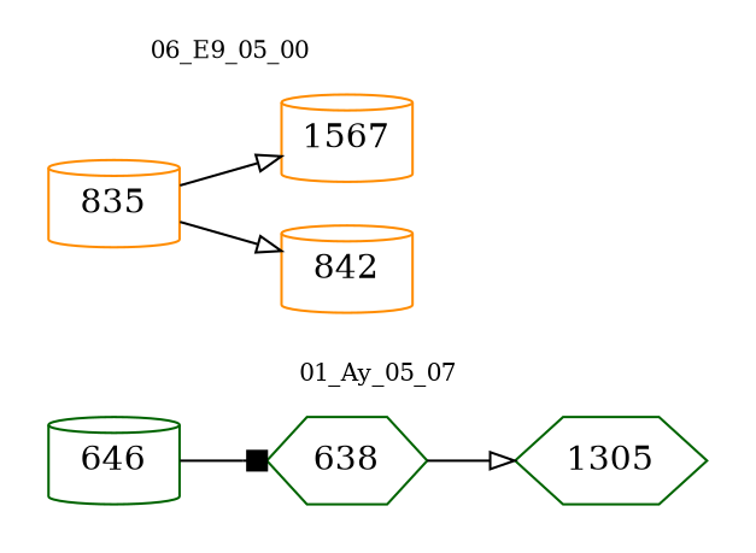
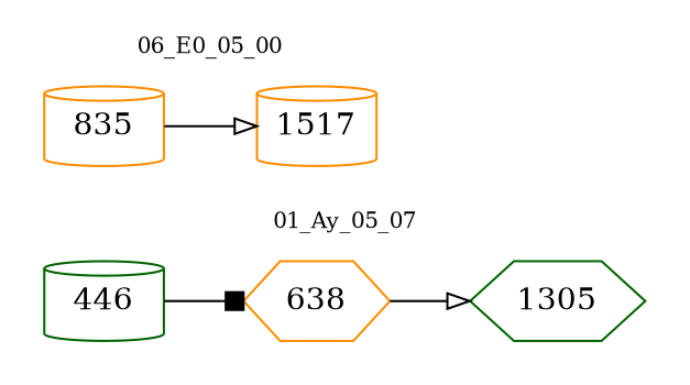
  digraph {
    rankdir=LR
    node [color=darkgreen shape=cylinder]
    edge [arrowhead=onormal color=black]
-   n1 [label=638 shape=hexagon]
-   n2 [label=646]
+   n1 [color=darkorange label=638 shape=hexagon]
+   n2 [label=446]
    n3 [label=1305 shape=hexagon]
    n4 [color=darkorange label=835]
-   n5 [color=darkorange label=842]
-   n6 [color=darkorange label=1567]
+   n6 [color=darkorange label=1517]
    subgraph cluster_1 {
      color=white
      fontsize=10
      label="01_Ay_05_07"
      n1
      n2
      n3
    }
    subgraph cluster_2 {
      color=white
      fontsize=10
-     label="06_E9_05_00"
+     label="06_E0_05_00"
      n4
-     n5
      n6
    }
    n1 -> n3
    n2 -> n1 [arrowhead=box]
-   n4 -> n5
    n4 -> n6
  }
